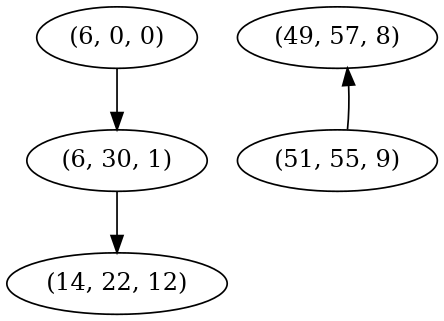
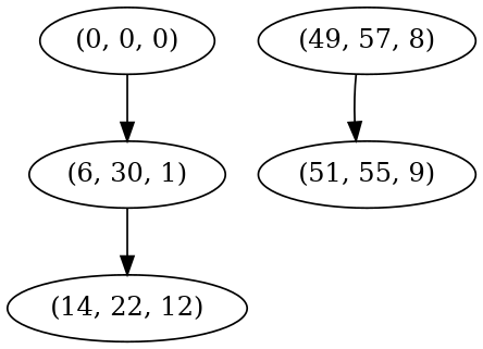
  digraph {
    n1 [label="(6, 30, 1)"]
-   "(0, 0, 0)" [label="(6, 0, 0)"]
+   "(0, 0, 0)"
    "(14, 22, 12)"
    "(49, 57, 8)"
    "(51, 55, 9)"
    n1 -> "(14, 22, 12)"
    "(0, 0, 0)" -> n1
-   "(51, 55, 9)" -> "(49, 57, 8)"
+   "(49, 57, 8)" -> "(51, 55, 9)"
  }
